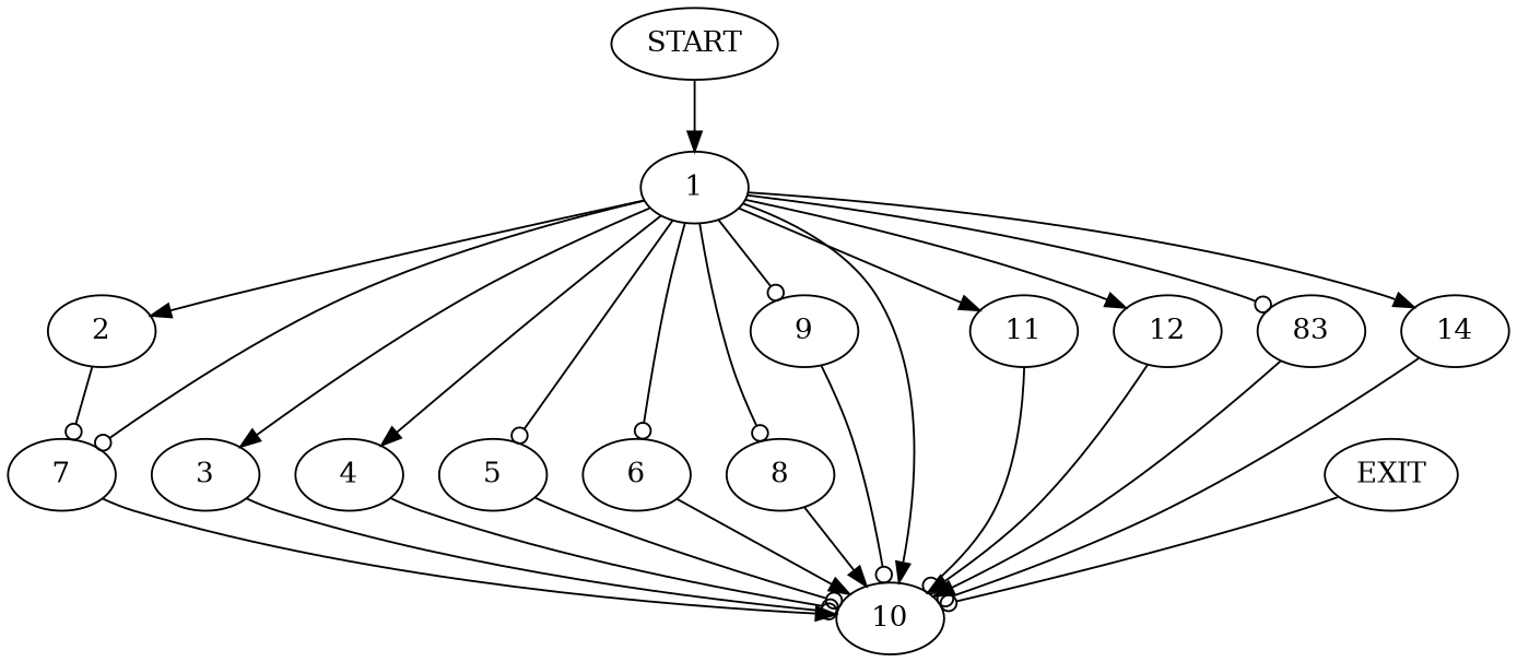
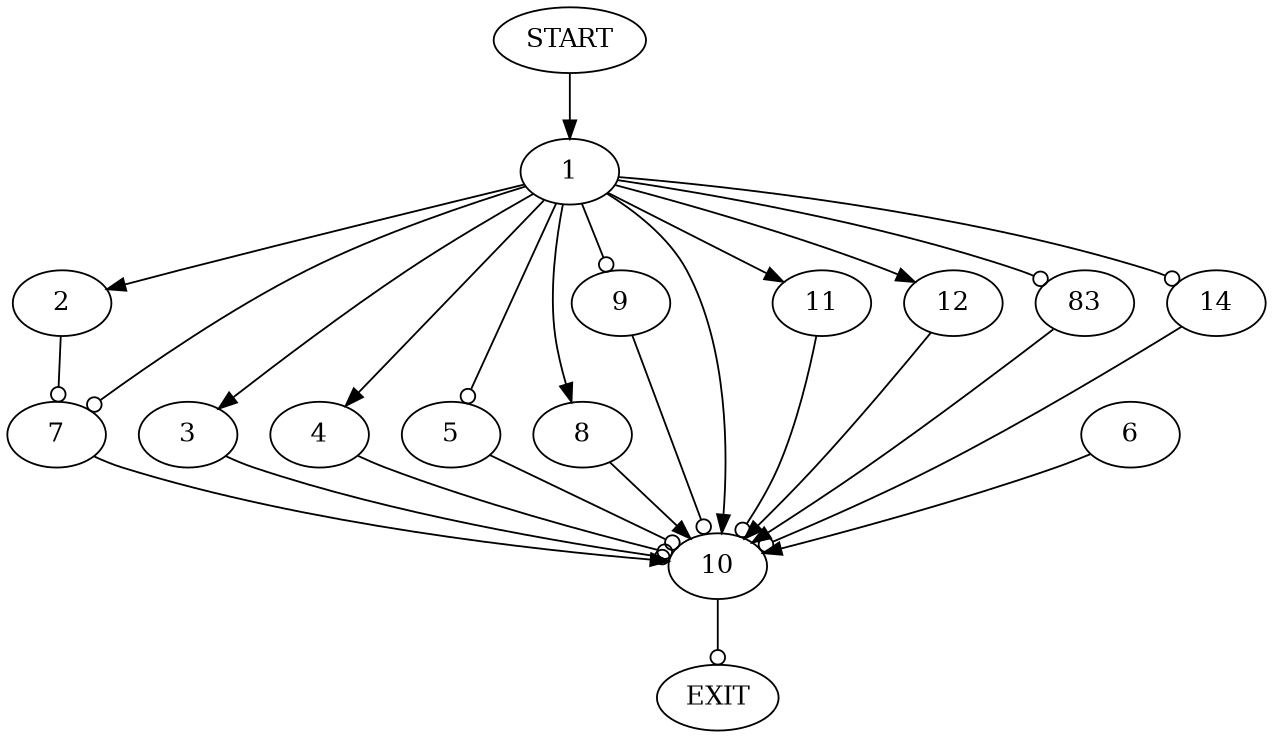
  digraph {
    edge [arrowhead=odot]
    n1 [label=START]
    1
    2
    3
    4
    5
    6
    7
    8
    9
    10
    11
    12
    n14 [label=83]
    14
    n16 [label=EXIT]
    n1 -> 1 [arrowhead=normal]
    1 -> 2 [arrowhead=normal]
    1 -> 3 [arrowhead=normal]
    1 -> 4 [arrowhead=normal]
    1 -> 5
-   1 -> 6
    1 -> 7
-   1 -> 8
+   1 -> 8 [arrowhead=normal]
    1 -> 9
    1 -> 10 [arrowhead=normal]
    1 -> 11 [arrowhead=normal]
    1 -> 12 [arrowhead=normal]
    1 -> n14
-   1 -> 14 [arrowhead=normal]
+   1 -> 14
    2 -> 7
    3 -> 10
    4 -> 10
    5 -> 10
    6 -> 10 [arrowhead=normal]
    7 -> 10 [arrowhead=normal]
    8 -> 10 [arrowhead=normal]
    9 -> 10
-   n16 -> 10
+   10 -> n16
    11 -> 10
    12 -> 10 [arrowhead=normal]
    n14 -> 10 [arrowhead=normal]
    14 -> 10
  }
